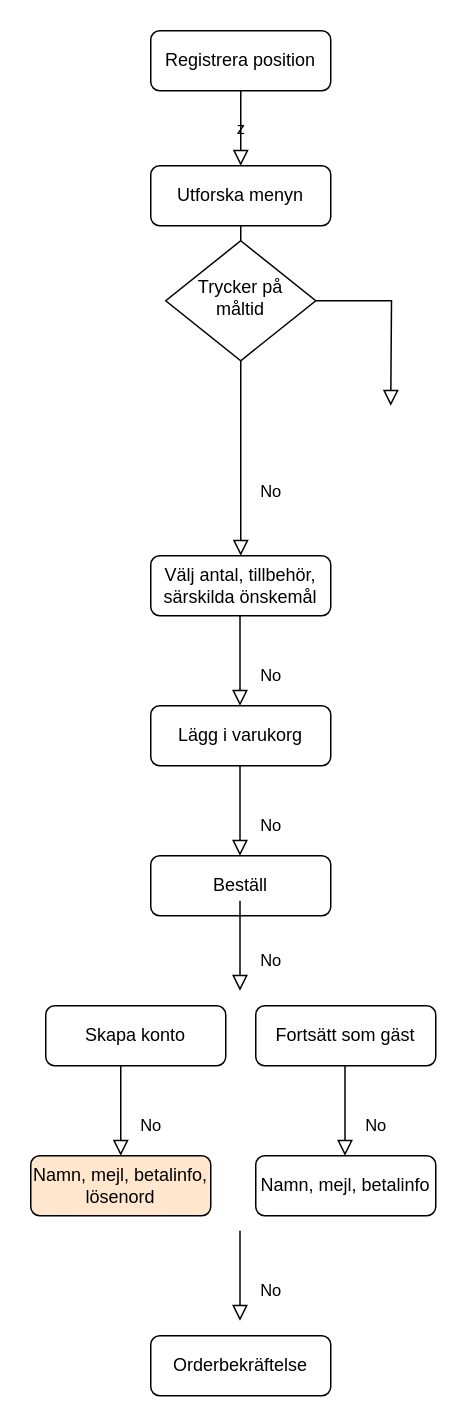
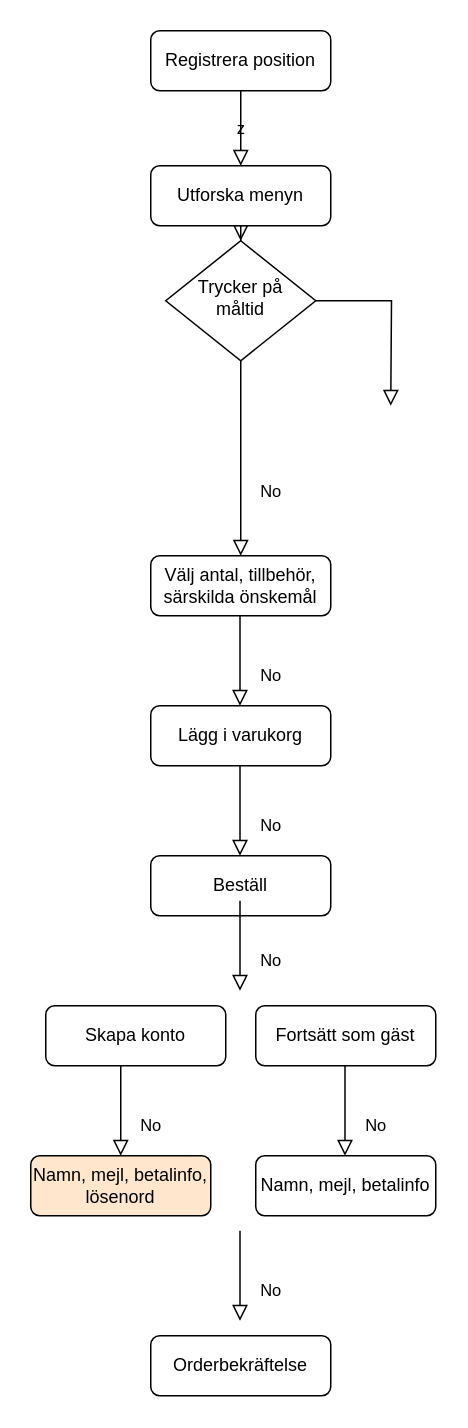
  <mxCell id="0" />
  <mxCell id="1" parent="0" />
  <mxCell id="2" value="z" style="rounded=0;html=1;jettySize=auto;orthogonalLoop=1;fontSize=11;endArrow=block;endFill=0;endSize=8;strokeWidth=1;shadow=0;labelBackgroundColor=none;edgeStyle=orthogonalEdgeStyle;" parent="1" source="3" edge="1"><mxGeometry relative="1" as="geometry"><mxPoint x="160" y="110" as="targetPoint" /></mxGeometry></mxCell>
  <mxCell id="3" value="Registrera position" style="rounded=1;whiteSpace=wrap;html=1;fontSize=12;glass=0;strokeWidth=1;shadow=0;" parent="1" vertex="1"><mxGeometry x="100" y="20" width="120" height="40" as="geometry" /></mxCell>
- <mxCell id="4" value="" style="rounded=0;html=1;jettySize=auto;orthogonalLoop=1;fontSize=11;endArrow=none;endFill=0;endSize=8;strokeWidth=1;shadow=0;labelBackgroundColor=none;edgeStyle=orthogonalEdgeStyle;exitX=0.5;exitY=1;exitDx=0;exitDy=0;" parent="1" source="5" target="8" edge="1"><mxGeometry y="20" relative="1" as="geometry"><mxPoint as="offset" /><mxPoint x="160" y="190" as="sourcePoint" /><Array as="points" /></mxGeometry></mxCell>
+ <mxCell id="4" value="" style="rounded=0;html=1;jettySize=auto;orthogonalLoop=1;fontSize=11;endArrow=block;endFill=0;endSize=8;strokeWidth=1;shadow=0;labelBackgroundColor=none;edgeStyle=orthogonalEdgeStyle;exitX=0.5;exitY=1;exitDx=0;exitDy=0;" parent="1" source="5" target="8" edge="1"><mxGeometry y="20" relative="1" as="geometry"><mxPoint as="offset" /><mxPoint x="160" y="190" as="sourcePoint" /><Array as="points" /></mxGeometry></mxCell>
  <mxCell id="5" value="Utforska menyn" style="rounded=1;whiteSpace=wrap;html=1;fontSize=12;glass=0;strokeWidth=1;shadow=0;" parent="1" vertex="1"><mxGeometry x="100" y="110" width="120" height="40" as="geometry" /></mxCell>
  <mxCell id="6" value="No" style="rounded=0;html=1;jettySize=auto;orthogonalLoop=1;fontSize=11;endArrow=block;endFill=0;endSize=8;strokeWidth=1;shadow=0;labelBackgroundColor=none;edgeStyle=orthogonalEdgeStyle;" parent="1" source="8" edge="1"><mxGeometry x="0.333" y="20" relative="1" as="geometry"><mxPoint as="offset" /><mxPoint x="160" y="370" as="targetPoint" /></mxGeometry></mxCell>
  <mxCell id="7" value="" style="edgeStyle=orthogonalEdgeStyle;rounded=0;html=1;jettySize=auto;orthogonalLoop=1;fontSize=11;endArrow=block;endFill=0;endSize=8;strokeWidth=1;shadow=0;labelBackgroundColor=none;" parent="1" source="8" edge="1"><mxGeometry y="10" relative="1" as="geometry"><mxPoint as="offset" /><mxPoint x="260" y="270" as="targetPoint" /></mxGeometry></mxCell>
  <mxCell id="8" value="Trycker på måltid" style="rhombus;whiteSpace=wrap;html=1;shadow=0;fontFamily=Helvetica;fontSize=12;align=center;strokeWidth=1;spacing=6;spacingTop=-4;" parent="1" vertex="1"><mxGeometry x="110" y="160" width="100" height="80" as="geometry" /></mxCell>
  <mxCell id="9" value="Välj antal, tillbehör, särskilda önskemål" style="rounded=1;whiteSpace=wrap;html=1;fontSize=12;glass=0;strokeWidth=1;shadow=0;" parent="1" vertex="1"><mxGeometry x="100" y="370" width="120" height="40" as="geometry" /></mxCell>
  <mxCell id="10" value="No" style="rounded=0;html=1;jettySize=auto;orthogonalLoop=1;fontSize=11;endArrow=block;endFill=0;endSize=8;strokeWidth=1;shadow=0;labelBackgroundColor=none;edgeStyle=orthogonalEdgeStyle;" parent="1" edge="1"><mxGeometry x="0.333" y="20" relative="1" as="geometry"><mxPoint as="offset" /><mxPoint x="159.5" y="410" as="sourcePoint" /><mxPoint x="159.5" y="470" as="targetPoint" /></mxGeometry></mxCell>
  <mxCell id="11" value="Lägg i varukorg" style="rounded=1;whiteSpace=wrap;html=1;fontSize=12;glass=0;strokeWidth=1;shadow=0;" parent="1" vertex="1"><mxGeometry x="100" y="470" width="120" height="40" as="geometry" /></mxCell>
  <mxCell id="12" value="No" style="rounded=0;html=1;jettySize=auto;orthogonalLoop=1;fontSize=11;endArrow=block;endFill=0;endSize=8;strokeWidth=1;shadow=0;labelBackgroundColor=none;edgeStyle=orthogonalEdgeStyle;" parent="1" edge="1"><mxGeometry x="0.333" y="20" relative="1" as="geometry"><mxPoint as="offset" /><mxPoint x="159.5" y="510" as="sourcePoint" /><mxPoint x="159.5" y="570" as="targetPoint" /><Array as="points"><mxPoint x="160" y="529" /><mxPoint x="160" y="529" /></Array></mxGeometry></mxCell>
  <mxCell id="13" value="Skapa konto" style="rounded=1;whiteSpace=wrap;html=1;fontSize=12;glass=0;strokeWidth=1;shadow=0;" parent="1" vertex="1"><mxGeometry x="30" y="670" width="120" height="40" as="geometry" /></mxCell>
  <mxCell id="14" value="Fortsätt som gäst" style="rounded=1;whiteSpace=wrap;html=1;fontSize=12;glass=0;strokeWidth=1;shadow=0;" parent="1" vertex="1"><mxGeometry x="170" y="670" width="120" height="40" as="geometry" /></mxCell>
  <mxCell id="15" value="No" style="rounded=0;html=1;jettySize=auto;orthogonalLoop=1;fontSize=11;endArrow=block;endFill=0;endSize=8;strokeWidth=1;shadow=0;labelBackgroundColor=none;edgeStyle=orthogonalEdgeStyle;" parent="1" edge="1"><mxGeometry x="0.333" y="20" relative="1" as="geometry"><mxPoint as="offset" /><mxPoint x="80" y="710" as="sourcePoint" /><mxPoint x="80" y="770" as="targetPoint" /><Array as="points"><mxPoint x="80" y="740" /><mxPoint x="80" y="740" /></Array></mxGeometry></mxCell>
  <mxCell id="16" value="Beställ" style="rounded=1;whiteSpace=wrap;html=1;fontSize=12;glass=0;strokeWidth=1;shadow=0;" parent="1" vertex="1"><mxGeometry x="100" y="570" width="120" height="40" as="geometry" /></mxCell>
  <mxCell id="17" value="No" style="rounded=0;html=1;jettySize=auto;orthogonalLoop=1;fontSize=11;endArrow=block;endFill=0;endSize=8;strokeWidth=1;shadow=0;labelBackgroundColor=none;edgeStyle=orthogonalEdgeStyle;" parent="1" edge="1"><mxGeometry x="0.333" y="20" relative="1" as="geometry"><mxPoint as="offset" /><mxPoint x="159.5" y="600" as="sourcePoint" /><mxPoint x="159.5" y="660" as="targetPoint" /><Array as="points"><mxPoint x="160" y="619" /><mxPoint x="160" y="619" /></Array></mxGeometry></mxCell>
  <mxCell id="18" value="No" style="rounded=0;html=1;jettySize=auto;orthogonalLoop=1;fontSize=11;endArrow=block;endFill=0;endSize=8;strokeWidth=1;shadow=0;labelBackgroundColor=none;edgeStyle=orthogonalEdgeStyle;" parent="1" edge="1"><mxGeometry x="0.333" y="20" relative="1" as="geometry"><mxPoint as="offset" /><mxPoint x="229.5" y="710" as="sourcePoint" /><mxPoint x="229.5" y="770" as="targetPoint" /><Array as="points"><mxPoint x="229.5" y="730" /><mxPoint x="229.5" y="730" /></Array></mxGeometry></mxCell>
  <mxCell id="19" value="Namn, mejl, betalinfo" style="rounded=1;whiteSpace=wrap;html=1;fontSize=12;glass=0;strokeWidth=1;shadow=0;" parent="1" vertex="1"><mxGeometry x="170" y="770" width="120" height="40" as="geometry" /></mxCell>
  <mxCell id="20" value="Namn, mejl, betalinfo, lösenord" style="rounded=1;whiteSpace=wrap;html=1;fontSize=12;glass=0;strokeWidth=1;shadow=0;fillColor=#ffe6cc;" parent="1" vertex="1"><mxGeometry x="20" y="770" width="120" height="40" as="geometry" /></mxCell>
  <mxCell id="21" value="No" style="rounded=0;html=1;jettySize=auto;orthogonalLoop=1;fontSize=11;endArrow=block;endFill=0;endSize=8;strokeWidth=1;shadow=0;labelBackgroundColor=none;edgeStyle=orthogonalEdgeStyle;" parent="1" edge="1"><mxGeometry x="0.333" y="20" relative="1" as="geometry"><mxPoint as="offset" /><mxPoint x="159.5" y="820" as="sourcePoint" /><mxPoint x="159.5" y="880" as="targetPoint" /><Array as="points"><mxPoint x="159.5" y="840" /><mxPoint x="159.5" y="840" /></Array></mxGeometry></mxCell>
  <mxCell id="22" value="Orderbekräftelse" style="rounded=1;whiteSpace=wrap;html=1;fontSize=12;glass=0;strokeWidth=1;shadow=0;" parent="1" vertex="1"><mxGeometry x="100" y="890" width="120" height="40" as="geometry" /></mxCell>
